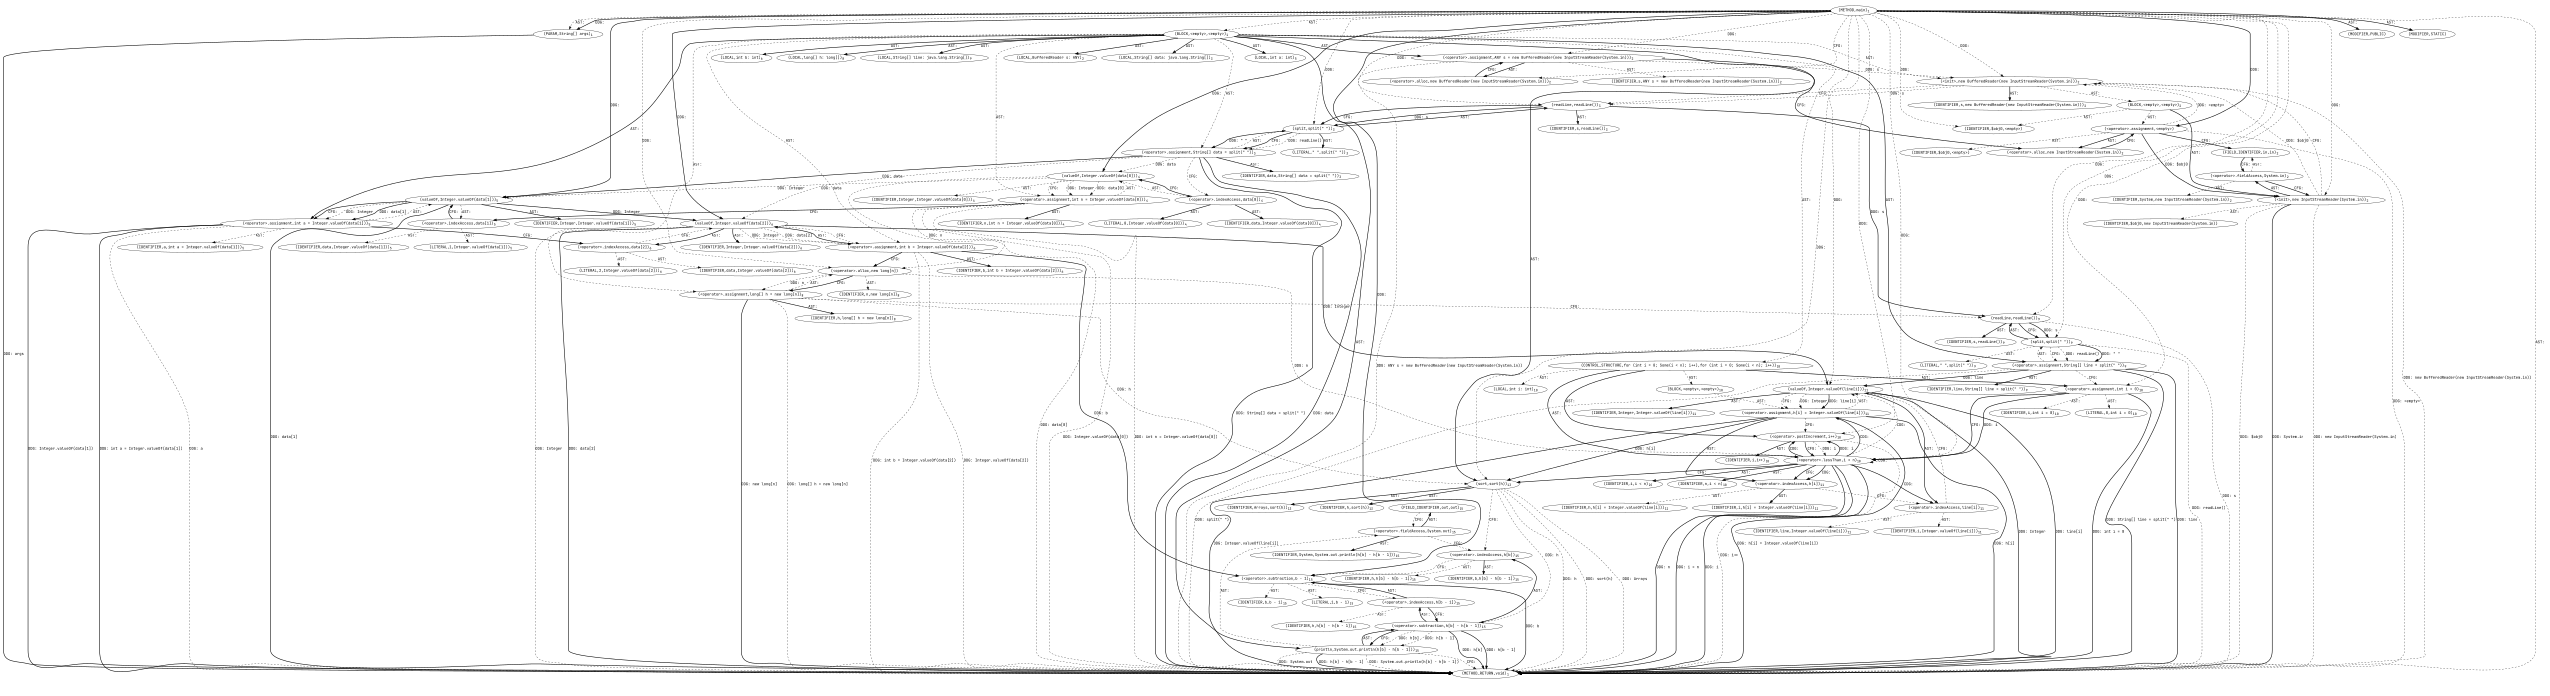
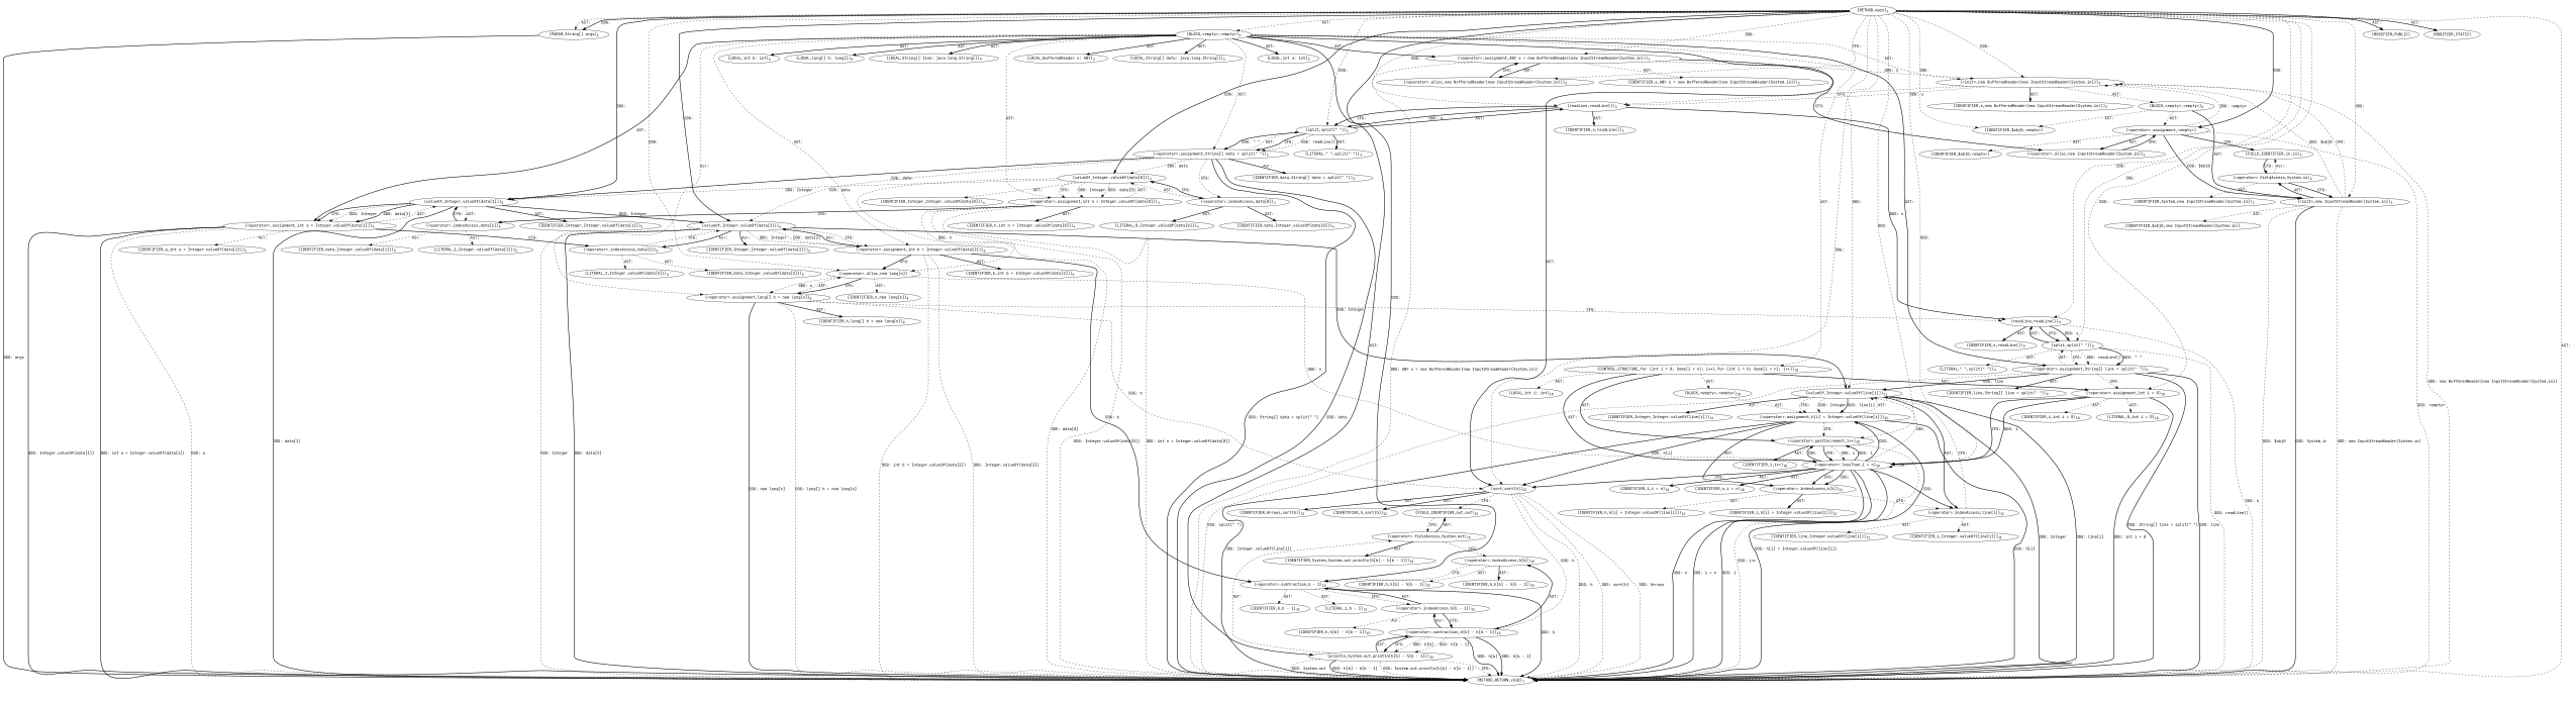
  digraph {
    fontname="JetBrains Mono"
    node [fontname="JetBrains Mono"]
    edge [fontname="JetBrains Mono" style=dashed]
    n1 [label=<(METHOD,main)<SUB>1</SUB>>]
    n2 [label=<(PARAM,String[] args)<SUB>1</SUB>>]
    n3 [label=<(BLOCK,&lt;empty&gt;,&lt;empty&gt;)<SUB>1</SUB>>]
    n4 [label=<(&lt;operator&gt;.assignment,ANY s = new BufferedReader(new InputStreamReader(System.in)))<SUB>2</SUB>>]
    n5 [label=<(&lt;operator&gt;.alloc,new BufferedReader(new InputStreamReader(System.in)))<SUB>2</SUB>>]
    n6 [label=<(&lt;init&gt;,new BufferedReader(new InputStreamReader(System.in)))<SUB>2</SUB>>]
    n7 [label=<(&lt;operator&gt;.assignment,&lt;empty&gt;)>]
    n8 [label=<(&lt;init&gt;,new InputStreamReader(System.in))<SUB>2</SUB>>]
    n9 [label=<(IDENTIFIER,$obj0,&lt;empty&gt;)>]
    n10 [label=<(split,split(&quot; &quot;))<SUB>3</SUB>>]
    n11 [label=<(readLine,readLine())<SUB>3</SUB>>]
    n12 [label=<(valueOf,Integer.valueOf(data[0]))<SUB>4</SUB>>]
    n13 [label=<(valueOf,Integer.valueOf(data[1]))<SUB>5</SUB>>]
    n14 [label=<(valueOf,Integer.valueOf(data[2]))<SUB>6</SUB>>]
    n15 [label=<(&lt;operator&gt;.alloc,new long[n])>]
    n16 [label=<(split,split(&quot; &quot;))<SUB>9</SUB>>]
    n17 [label=<(readLine,readLine())<SUB>9</SUB>>]
    n18 [label=<(&lt;operator&gt;.assignment,int i = 0)<SUB>10</SUB>>]
    n19 [label=<(&lt;operator&gt;.lessThan,i &lt; n)<SUB>10</SUB>>]
    n20 [label=<(&lt;operator&gt;.postIncrement,i++)<SUB>10</SUB>>]
    n21 [label=<(valueOf,Integer.valueOf(line[i]))<SUB>11</SUB>>]
    n22 [label=<(sort,sort(h))<SUB>13</SUB>>]
    n23 [label=<(&lt;operator&gt;.subtraction,b - 1)<SUB>15</SUB>>]
    n24 [label=<(MODIFIER,PUBLIC)>]
    n25 [label=<(MODIFIER,STATIC)>]
    n26 [label=<(METHOD_RETURN,void)<SUB>1</SUB>>]
    n27 [label=<(LOCAL,BufferedReader s: ANY)<SUB>2</SUB>>]
    n28 [label=<(LOCAL,String[] data: java.lang.String[])<SUB>3</SUB>>]
    n29 [label=<(&lt;operator&gt;.assignment,String[] data = split(&quot; &quot;))<SUB>3</SUB>>]
    n30 [label=<(&lt;operator&gt;.assignment,int n = Integer.valueOf(data[0]))<SUB>4</SUB>>]
    n31 [label=<(LOCAL,int a: int)<SUB>5</SUB>>]
    n32 [label=<(&lt;operator&gt;.assignment,int a = Integer.valueOf(data[1]))<SUB>5</SUB>>]
    n33 [label=<(LOCAL,int b: int)<SUB>6</SUB>>]
    n34 [label=<(&lt;operator&gt;.assignment,int b = Integer.valueOf(data[2]))<SUB>6</SUB>>]
    n35 [label=<(LOCAL,long[] h: long[])<SUB>8</SUB>>]
    n36 [label=<(&lt;operator&gt;.assignment,long[] h = new long[n])<SUB>8</SUB>>]
    n37 [label=<(LOCAL,String[] line: java.lang.String[])<SUB>9</SUB>>]
    n38 [label=<(&lt;operator&gt;.assignment,String[] line = split(&quot; &quot;))<SUB>9</SUB>>]
    n39 [label=<(CONTROL_STRUCTURE,for (int i = 0; Some(i &lt; n); i++),for (int i = 0; Some(i &lt; n); i++))<SUB>10</SUB>>]
    n40 [label=<(println,System.out.println(h[b] - h[b - 1]))<SUB>15</SUB>>]
    n41 [label=<(IDENTIFIER,s,ANY s = new BufferedReader(new InputStreamReader(System.in)))<SUB>2</SUB>>]
    n42 [label=<(&lt;operator&gt;.alloc,new InputStreamReader(System.in))<SUB>2</SUB>>]
    n43 [label=<(IDENTIFIER,s,new BufferedReader(new InputStreamReader(System.in)))<SUB>2</SUB>>]
    n44 [label=<(BLOCK,&lt;empty&gt;,&lt;empty&gt;)<SUB>2</SUB>>]
    n45 [label=<(IDENTIFIER,$obj0,&lt;empty&gt;)>]
    n46 [label=<(FIELD_IDENTIFIER,in,in)<SUB>2</SUB>>]
    n47 [label=<(IDENTIFIER,$obj0,new InputStreamReader(System.in))>]
    n48 [label=<(&lt;operator&gt;.fieldAccess,System.in)<SUB>2</SUB>>]
    n49 [label=<(LITERAL,&quot; &quot;,split(&quot; &quot;))<SUB>3</SUB>>]
    n50 [label=<(IDENTIFIER,s,readLine())<SUB>3</SUB>>]
    n51 [label=<(&lt;operator&gt;.indexAccess,data[0])<SUB>4</SUB>>]
    n52 [label=<(IDENTIFIER,Integer,Integer.valueOf(data[0]))<SUB>4</SUB>>]
    n53 [label=<(&lt;operator&gt;.indexAccess,data[1])<SUB>5</SUB>>]
    n54 [label=<(IDENTIFIER,Integer,Integer.valueOf(data[1]))<SUB>5</SUB>>]
    n55 [label=<(&lt;operator&gt;.indexAccess,data[2])<SUB>6</SUB>>]
    n56 [label=<(IDENTIFIER,Integer,Integer.valueOf(data[2]))<SUB>6</SUB>>]
    n57 [label=<(IDENTIFIER,n,new long[n])<SUB>8</SUB>>]
    n58 [label=<(LITERAL,&quot; &quot;,split(&quot; &quot;))<SUB>9</SUB>>]
    n59 [label=<(IDENTIFIER,s,readLine())<SUB>9</SUB>>]
    n60 [label=<(IDENTIFIER,i,int i = 0)<SUB>10</SUB>>]
    n61 [label=<(LITERAL,0,int i = 0)<SUB>10</SUB>>]
    n62 [label=<(IDENTIFIER,i,i &lt; n)<SUB>20</SUB>>]
    n63 [label=<(IDENTIFIER,n,i &lt; n)<SUB>10</SUB>>]
    n64 [label=<(&lt;operator&gt;.assignment,h[i] = Integer.valueOf(line[i]))<SUB>11</SUB>>]
    n65 [label=<(&lt;operator&gt;.indexAccess,h[i])<SUB>11</SUB>>]
    n66 [label=<(&lt;operator&gt;.indexAccess,line[i])<SUB>11</SUB>>]
    n67 [label=<(IDENTIFIER,i,i++)<SUB>10</SUB>>]
    n68 [label=<(IDENTIFIER,Integer,Integer.valueOf(line[i]))<SUB>11</SUB>>]
    n69 [label=<(IDENTIFIER,Arrays,sort(h))<SUB>13</SUB>>]
    n70 [label=<(IDENTIFIER,h,sort(h))<SUB>13</SUB>>]
    n71 [label=<(FIELD_IDENTIFIER,out,out)<SUB>15</SUB>>]
    n72 [label=<(&lt;operator&gt;.subtraction,h[b] - h[b - 1])<SUB>15</SUB>>]
    n73 [label=<(&lt;operator&gt;.indexAccess,h[b - 1])<SUB>15</SUB>>]
    n74 [label=<(IDENTIFIER,b,b - 1)<SUB>15</SUB>>]
    n75 [label=<(LITERAL,1,b - 1)<SUB>15</SUB>>]
    n76 [label=<(IDENTIFIER,data,String[] data = split(&quot; &quot;))<SUB>3</SUB>>]
    n77 [label=<(IDENTIFIER,n,int n = Integer.valueOf(data[0]))<SUB>4</SUB>>]
    n78 [label=<(IDENTIFIER,a,int a = Integer.valueOf(data[1]))<SUB>5</SUB>>]
    n79 [label=<(IDENTIFIER,b,int b = Integer.valueOf(data[2]))<SUB>6</SUB>>]
    n80 [label=<(IDENTIFIER,h,long[] h = new long[n])<SUB>8</SUB>>]
    n81 [label=<(IDENTIFIER,line,String[] line = split(&quot; &quot;))<SUB>9</SUB>>]
    n82 [label=<(LOCAL,int i: int)<SUB>10</SUB>>]
    n83 [label=<(BLOCK,&lt;empty&gt;,&lt;empty&gt;)<SUB>10</SUB>>]
    n84 [label=<(&lt;operator&gt;.fieldAccess,System.out)<SUB>15</SUB>>]
    n85 [label=<(IDENTIFIER,System,new InputStreamReader(System.in))<SUB>2</SUB>>]
    n86 [label=<(IDENTIFIER,data,Integer.valueOf(data[0]))<SUB>4</SUB>>]
    n87 [label=<(LITERAL,0,Integer.valueOf(data[0]))<SUB>4</SUB>>]
    n88 [label=<(IDENTIFIER,data,Integer.valueOf(data[1]))<SUB>5</SUB>>]
    n89 [label=<(LITERAL,1,Integer.valueOf(data[1]))<SUB>5</SUB>>]
    n90 [label=<(IDENTIFIER,data,Integer.valueOf(data[2]))<SUB>6</SUB>>]
    n91 [label=<(LITERAL,2,Integer.valueOf(data[2]))<SUB>6</SUB>>]
    n92 [label=<(IDENTIFIER,h,h[i] = Integer.valueOf(line[i]))<SUB>11</SUB>>]
    n93 [label=<(IDENTIFIER,i,h[i] = Integer.valueOf(line[i]))<SUB>11</SUB>>]
    n94 [label=<(IDENTIFIER,line,Integer.valueOf(line[i]))<SUB>11</SUB>>]
    n95 [label=<(IDENTIFIER,i,Integer.valueOf(line[i]))<SUB>11</SUB>>]
    n96 [label=<(&lt;operator&gt;.indexAccess,h[b])<SUB>15</SUB>>]
    n97 [label=<(IDENTIFIER,System,System.out.println(h[b] - h[b - 1]))<SUB>15</SUB>>]
    n98 [label=<(IDENTIFIER,h,h[b] - h[b - 1])<SUB>15</SUB>>]
    n99 [label=<(IDENTIFIER,b,h[b] - h[b - 1])<SUB>15</SUB>>]
    n100 [label=<(IDENTIFIER,h,h[b] - h[b - 1])<SUB>15</SUB>>]
    n1 -> n2 [label="AST: "]
    n1 -> n2 [label="DDG: " style=bold]
    n1 -> n3 [label="AST: "]
    n1 -> n4 [label="DDG: "]
    n1 -> n5 [label="CFG: "]
    n1 -> n6 [label="DDG: "]
    n1 -> n7 [label="DDG: " style=bold]
    n1 -> n8 [label="DDG: "]
    n1 -> n9 [label="DDG: "]
    n1 -> n10 [label="DDG: "]
    n1 -> n11 [label="DDG: "]
    n1 -> n12 [label="DDG: " style=bold]
    n1 -> n13 [label="DDG: " style=bold]
    n1 -> n14 [label="DDG: " style=bold]
    n1 -> n15 [label="DDG: "]
    n1 -> n16 [label="DDG: "]
    n1 -> n17 [label="DDG: "]
    n1 -> n18 [label="DDG: "]
    n1 -> n19 [label="DDG: "]
    n1 -> n20 [label="DDG: "]
    n1 -> n21 [label="DDG: "]
    n1 -> n22 [label="DDG: "]
    n1 -> n23 [label="DDG: " style=bold]
    n1 -> n24 [label="AST: " style=bold]
    n1 -> n25 [label="AST: " style=bold]
    n1 -> n26 [label="AST: "]
    n2 -> n26 [label="DDG: args" style=bold]
    n3 -> n4 [label="AST: " style=bold]
    n3 -> n6 [label="AST: "]
    n3 -> n22 [label="AST: " style=bold]
    n3 -> n27 [label="AST: " style=bold]
    n3 -> n28 [label="AST: " style=bold]
    n3 -> n29 [label="AST: "]
    n3 -> n30 [label="AST: "]
    n3 -> n31 [label="AST: " style=bold]
    n3 -> n32 [label="AST: " style=bold]
    n3 -> n33 [label="AST: " style=bold]
    n3 -> n34 [label="AST: "]
    n3 -> n35 [label="AST: " style=bold]
    n3 -> n36 [label="AST: "]
    n3 -> n37 [label="AST: " style=bold]
    n3 -> n38 [label="AST: " style=bold]
    n3 -> n39 [label="AST: "]
    n3 -> n40 [label="AST: " style=bold]
    n4 -> n5 [label="AST: " style=bold]
    n4 -> n6 [label="DDG: s"]
    n4 -> n26 [label="DDG: ANY s = new BufferedReader(new InputStreamReader(System.in))"]
    n4 -> n41 [label="AST: "]
    n4 -> n42 [label="CFG: " style=bold]
    n5 -> n4 [label="CFG: " style=bold]
    n6 -> n11 [label="CFG: "]
    n6 -> n11 [label="DDG: s"]
    n6 -> n26 [label="DDG: new BufferedReader(new InputStreamReader(System.in))"]
    n6 -> n43 [label="AST: " style=bold]
    n6 -> n44 [label="AST: "]
    n7 -> n6 [label="DDG: &lt;empty&gt;"]
    n7 -> n8 [label="DDG: $obj0" style=bold]
    n7 -> n26 [label="DDG: &lt;empty&gt;"]
    n7 -> n42 [label="AST: " style=bold]
    n7 -> n45 [label="AST: "]
    n7 -> n46 [label="CFG: " style=bold]
    n8 -> n6 [label="CFG: "]
    n8 -> n6 [label="DDG: $obj0"]
    n8 -> n26 [label="DDG: $obj0"]
    n8 -> n26 [label="DDG: System.in" style=bold]
    n8 -> n26 [label="DDG: new InputStreamReader(System.in)"]
    n8 -> n47 [label="AST: "]
    n8 -> n48 [label="AST: " style=bold]
    n10 -> n11 [label="AST: " style=bold]
    n10 -> n29 [label="CFG: " style=bold]
    n10 -> n29 [label="DDG: readLine()"]
    n10 -> n29 [label="DDG: &quot; &quot;" style=bold]
    n10 -> n49 [label="AST: " style=bold]
    n11 -> n10 [label="CFG: " style=bold]
    n11 -> n10 [label="DDG: s" style=bold]
    n11 -> n17 [label="DDG: s" style=bold]
    n11 -> n50 [label="AST: " style=bold]
    n12 -> n13 [label="DDG: Integer"]
    n12 -> n26 [label="DDG: data[0]"]
    n12 -> n30 [label="CFG: "]
    n12 -> n30 [label="DDG: Integer"]
    n12 -> n30 [label="DDG: data[0]"]
    n12 -> n51 [label="AST: "]
    n12 -> n52 [label="AST: "]
    n13 -> n14 [label="DDG: Integer" style=bold]
    n13 -> n26 [label="DDG: data[1]" style=bold]
    n13 -> n32 [label="CFG: " style=bold]
    n13 -> n32 [label="DDG: Integer"]
    n13 -> n32 [label="DDG: data[1]" style=bold]
    n13 -> n53 [label="AST: "]
    n13 -> n54 [label="AST: " style=bold]
    n14 -> n21 [label="DDG: Integer" style=bold]
    n14 -> n26 [label="DDG: Integer"]
    n14 -> n26 [label="DDG: data[2]" style=bold]
    n14 -> n34 [label="CFG: "]
    n14 -> n34 [label="DDG: Integer"]
    n14 -> n34 [label="DDG: data[2]"]
    n14 -> n55 [label="AST: " style=bold]
    n14 -> n56 [label="AST: " style=bold]
    n15 -> n19 [label="DDG: n"]
    n15 -> n36 [label="CFG: " style=bold]
    n15 -> n36 [label="DDG: n"]
    n15 -> n57 [label="AST: "]
    n16 -> n17 [label="AST: " style=bold]
    n16 -> n26 [label="DDG: readLine()"]
    n16 -> n38 [label="CFG: "]
    n16 -> n38 [label="DDG: readLine()"]
    n16 -> n38 [label="DDG: &quot; &quot;" style=bold]
    n16 -> n58 [label="AST: "]
    n17 -> n16 [label="CFG: " style=bold]
    n17 -> n16 [label="DDG: s" style=bold]
    n17 -> n26 [label="DDG: s"]
    n17 -> n59 [label="AST: " style=bold]
    n18 -> n19 [label="CFG: " style=bold]
    n18 -> n19 [label="DDG: i" style=bold]
    n18 -> n26 [label="DDG: int i = 0" style=bold]
    n18 -> n60 [label="AST: "]
    n18 -> n61 [label="AST: "]
    n19 -> n19 [label="CDG: "]
    n19 -> n20 [label="DDG: i" style=bold]
    n19 -> n20 [label="CDG: " style=bold]
    n19 -> n21 [label="CDG: "]
    n19 -> n22 [label="CFG: " style=bold]
    n19 -> n26 [label="DDG: i" style=bold]
    n19 -> n26 [label="DDG: n" style=bold]
    n19 -> n26 [label="DDG: i &lt; n" style=bold]
    n19 -> n62 [label="AST: " style=bold]
    n19 -> n63 [label="AST: " style=bold]
    n19 -> n64 [label="CDG: " style=bold]
    n19 -> n65 [label="CFG: " style=bold]
    n19 -> n65 [label="CDG: " style=bold]
    n19 -> n66 [label="CDG: " style=bold]
    n20 -> n19 [label="CFG: " style=bold]
    n20 -> n19 [label="DDG: i"]
    n20 -> n26 [label="DDG: i++"]
    n20 -> n67 [label="AST: " style=bold]
    n21 -> n26 [label="DDG: Integer" style=bold]
    n21 -> n26 [label="DDG: line[i]" style=bold]
    n21 -> n64 [label="CFG: "]
    n21 -> n64 [label="DDG: Integer"]
    n21 -> n64 [label="DDG: line[i]" style=bold]
    n21 -> n66 [label="AST: " style=bold]
    n21 -> n68 [label="AST: " style=bold]
    n22 -> n26 [label="DDG: h"]
    n22 -> n26 [label="DDG: sort(h)"]
    n22 -> n26 [label="DDG: Arrays"]
    n22 -> n69 [label="AST: " style=bold]
    n22 -> n70 [label="AST: " style=bold]
-   n22 -> n96 [label="CFG: "]
+   n22 -> n71 [label="CFG: "]
    n22 -> n72 [label="DDG: h"]
    n23 -> n26 [label="DDG: b" style=bold]
    n23 -> n73 [label="CFG: "]
    n23 -> n74 [label="AST: "]
    n23 -> n75 [label="AST: "]
    n29 -> n10 [label="AST: "]
    n29 -> n12 [label="DDG: data"]
    n29 -> n13 [label="DDG: data" style=bold]
    n29 -> n14 [label="DDG: data"]
    n29 -> n26 [label="DDG: data" style=bold]
    n29 -> n26 [label="DDG: String[] data = split(&quot; &quot;)" style=bold]
    n29 -> n51 [label="CFG: "]
    n29 -> n76 [label="AST: " style=bold]
    n30 -> n12 [label="AST: "]
    n30 -> n15 [label="DDG: n"]
    n30 -> n26 [label="DDG: Integer.valueOf(data[0])"]
    n30 -> n26 [label="DDG: int n = Integer.valueOf(data[0])"]
    n30 -> n53 [label="CFG: " style=bold]
    n30 -> n77 [label="AST: " style=bold]
    n32 -> n13 [label="AST: "]
    n32 -> n26 [label="DDG: a"]
    n32 -> n26 [label="DDG: Integer.valueOf(data[1])" style=bold]
    n32 -> n26 [label="DDG: int a = Integer.valueOf(data[1])" style=bold]
    n32 -> n55 [label="CFG: " style=bold]
    n32 -> n78 [label="AST: "]
    n34 -> n14 [label="AST: " style=bold]
    n34 -> n15 [label="CFG: " style=bold]
    n34 -> n23 [label="DDG: b" style=bold]
    n34 -> n26 [label="DDG: Integer.valueOf(data[2])"]
    n34 -> n26 [label="DDG: int b = Integer.valueOf(data[2])"]
    n34 -> n79 [label="AST: " style=bold]
    n36 -> n15 [label="AST: "]
    n36 -> n17 [label="CFG: "]
    n36 -> n22 [label="DDG: h"]
    n36 -> n26 [label="DDG: new long[n]" style=bold]
    n36 -> n26 [label="DDG: long[] h = new long[n]"]
    n36 -> n80 [label="AST: " style=bold]
    n38 -> n16 [label="AST: "]
    n38 -> n18 [label="CFG: "]
    n38 -> n21 [label="DDG: line" style=bold]
    n38 -> n26 [label="DDG: line" style=bold]
    n38 -> n26 [label="DDG: split(&quot; &quot;)"]
    n38 -> n26 [label="DDG: String[] line = split(&quot; &quot;)" style=bold]
    n38 -> n81 [label="AST: " style=bold]
    n39 -> n18 [label="AST: " style=bold]
    n39 -> n19 [label="AST: " style=bold]
    n39 -> n20 [label="AST: " style=bold]
    n39 -> n82 [label="AST: "]
    n39 -> n83 [label="AST: "]
    n40 -> n26 [label="CFG: "]
    n40 -> n26 [label="DDG: System.out"]
    n40 -> n26 [label="DDG: h[b] - h[b - 1]" style=bold]
    n40 -> n26 [label="DDG: System.out.println(h[b] - h[b - 1])"]
    n40 -> n72 [label="AST: " style=bold]
    n40 -> n84 [label="AST: "]
    n42 -> n7 [label="CFG: " style=bold]
    n44 -> n7 [label="AST: "]
    n44 -> n8 [label="AST: " style=bold]
    n44 -> n9 [label="AST: "]
    n46 -> n48 [label="CFG: " style=bold]
    n48 -> n8 [label="CFG: " style=bold]
    n48 -> n46 [label="AST: "]
    n48 -> n85 [label="AST: "]
    n51 -> n12 [label="CFG: " style=bold]
    n51 -> n86 [label="AST: " style=bold]
    n51 -> n87 [label="AST: " style=bold]
    n53 -> n13 [label="CFG: " style=bold]
    n53 -> n88 [label="AST: "]
    n53 -> n89 [label="AST: "]
    n55 -> n14 [label="CFG: "]
    n55 -> n90 [label="AST: "]
    n55 -> n91 [label="AST: "]
    n64 -> n20 [label="CFG: "]
    n64 -> n21 [label="AST: "]
    n64 -> n22 [label="DDG: h[i]" style=bold]
    n64 -> n26 [label="DDG: h[i]" style=bold]
    n64 -> n26 [label="DDG: Integer.valueOf(line[i])" style=bold]
    n64 -> n26 [label="DDG: h[i] = Integer.valueOf(line[i])" style=bold]
    n64 -> n65 [label="AST: " style=bold]
    n65 -> n66 [label="CFG: "]
    n65 -> n92 [label="AST: "]
    n65 -> n93 [label="AST: " style=bold]
    n66 -> n21 [label="CFG: "]
    n66 -> n94 [label="AST: "]
    n66 -> n95 [label="AST: "]
    n71 -> n84 [label="CFG: "]
    n72 -> n26 [label="DDG: h[b]" style=bold]
    n72 -> n26 [label="DDG: h[b - 1]" style=bold]
    n72 -> n40 [label="CFG: " style=bold]
    n72 -> n40 [label="DDG: h[b]"]
    n72 -> n40 [label="DDG: h[b - 1]"]
    n72 -> n73 [label="AST: " style=bold]
    n72 -> n96 [label="AST: " style=bold]
    n73 -> n23 [label="AST: " style=bold]
    n73 -> n72 [label="CFG: " style=bold]
    n73 -> n100 [label="AST: "]
    n83 -> n64 [label="AST: "]
    n84 -> n71 [label="AST: " style=bold]
    n84 -> n96 [label="CFG: "]
    n84 -> n97 [label="AST: " style=bold]
    n96 -> n23 [label="CFG: "]
    n96 -> n98 [label="AST: "]
    n96 -> n99 [label="AST: " style=bold]
  }
